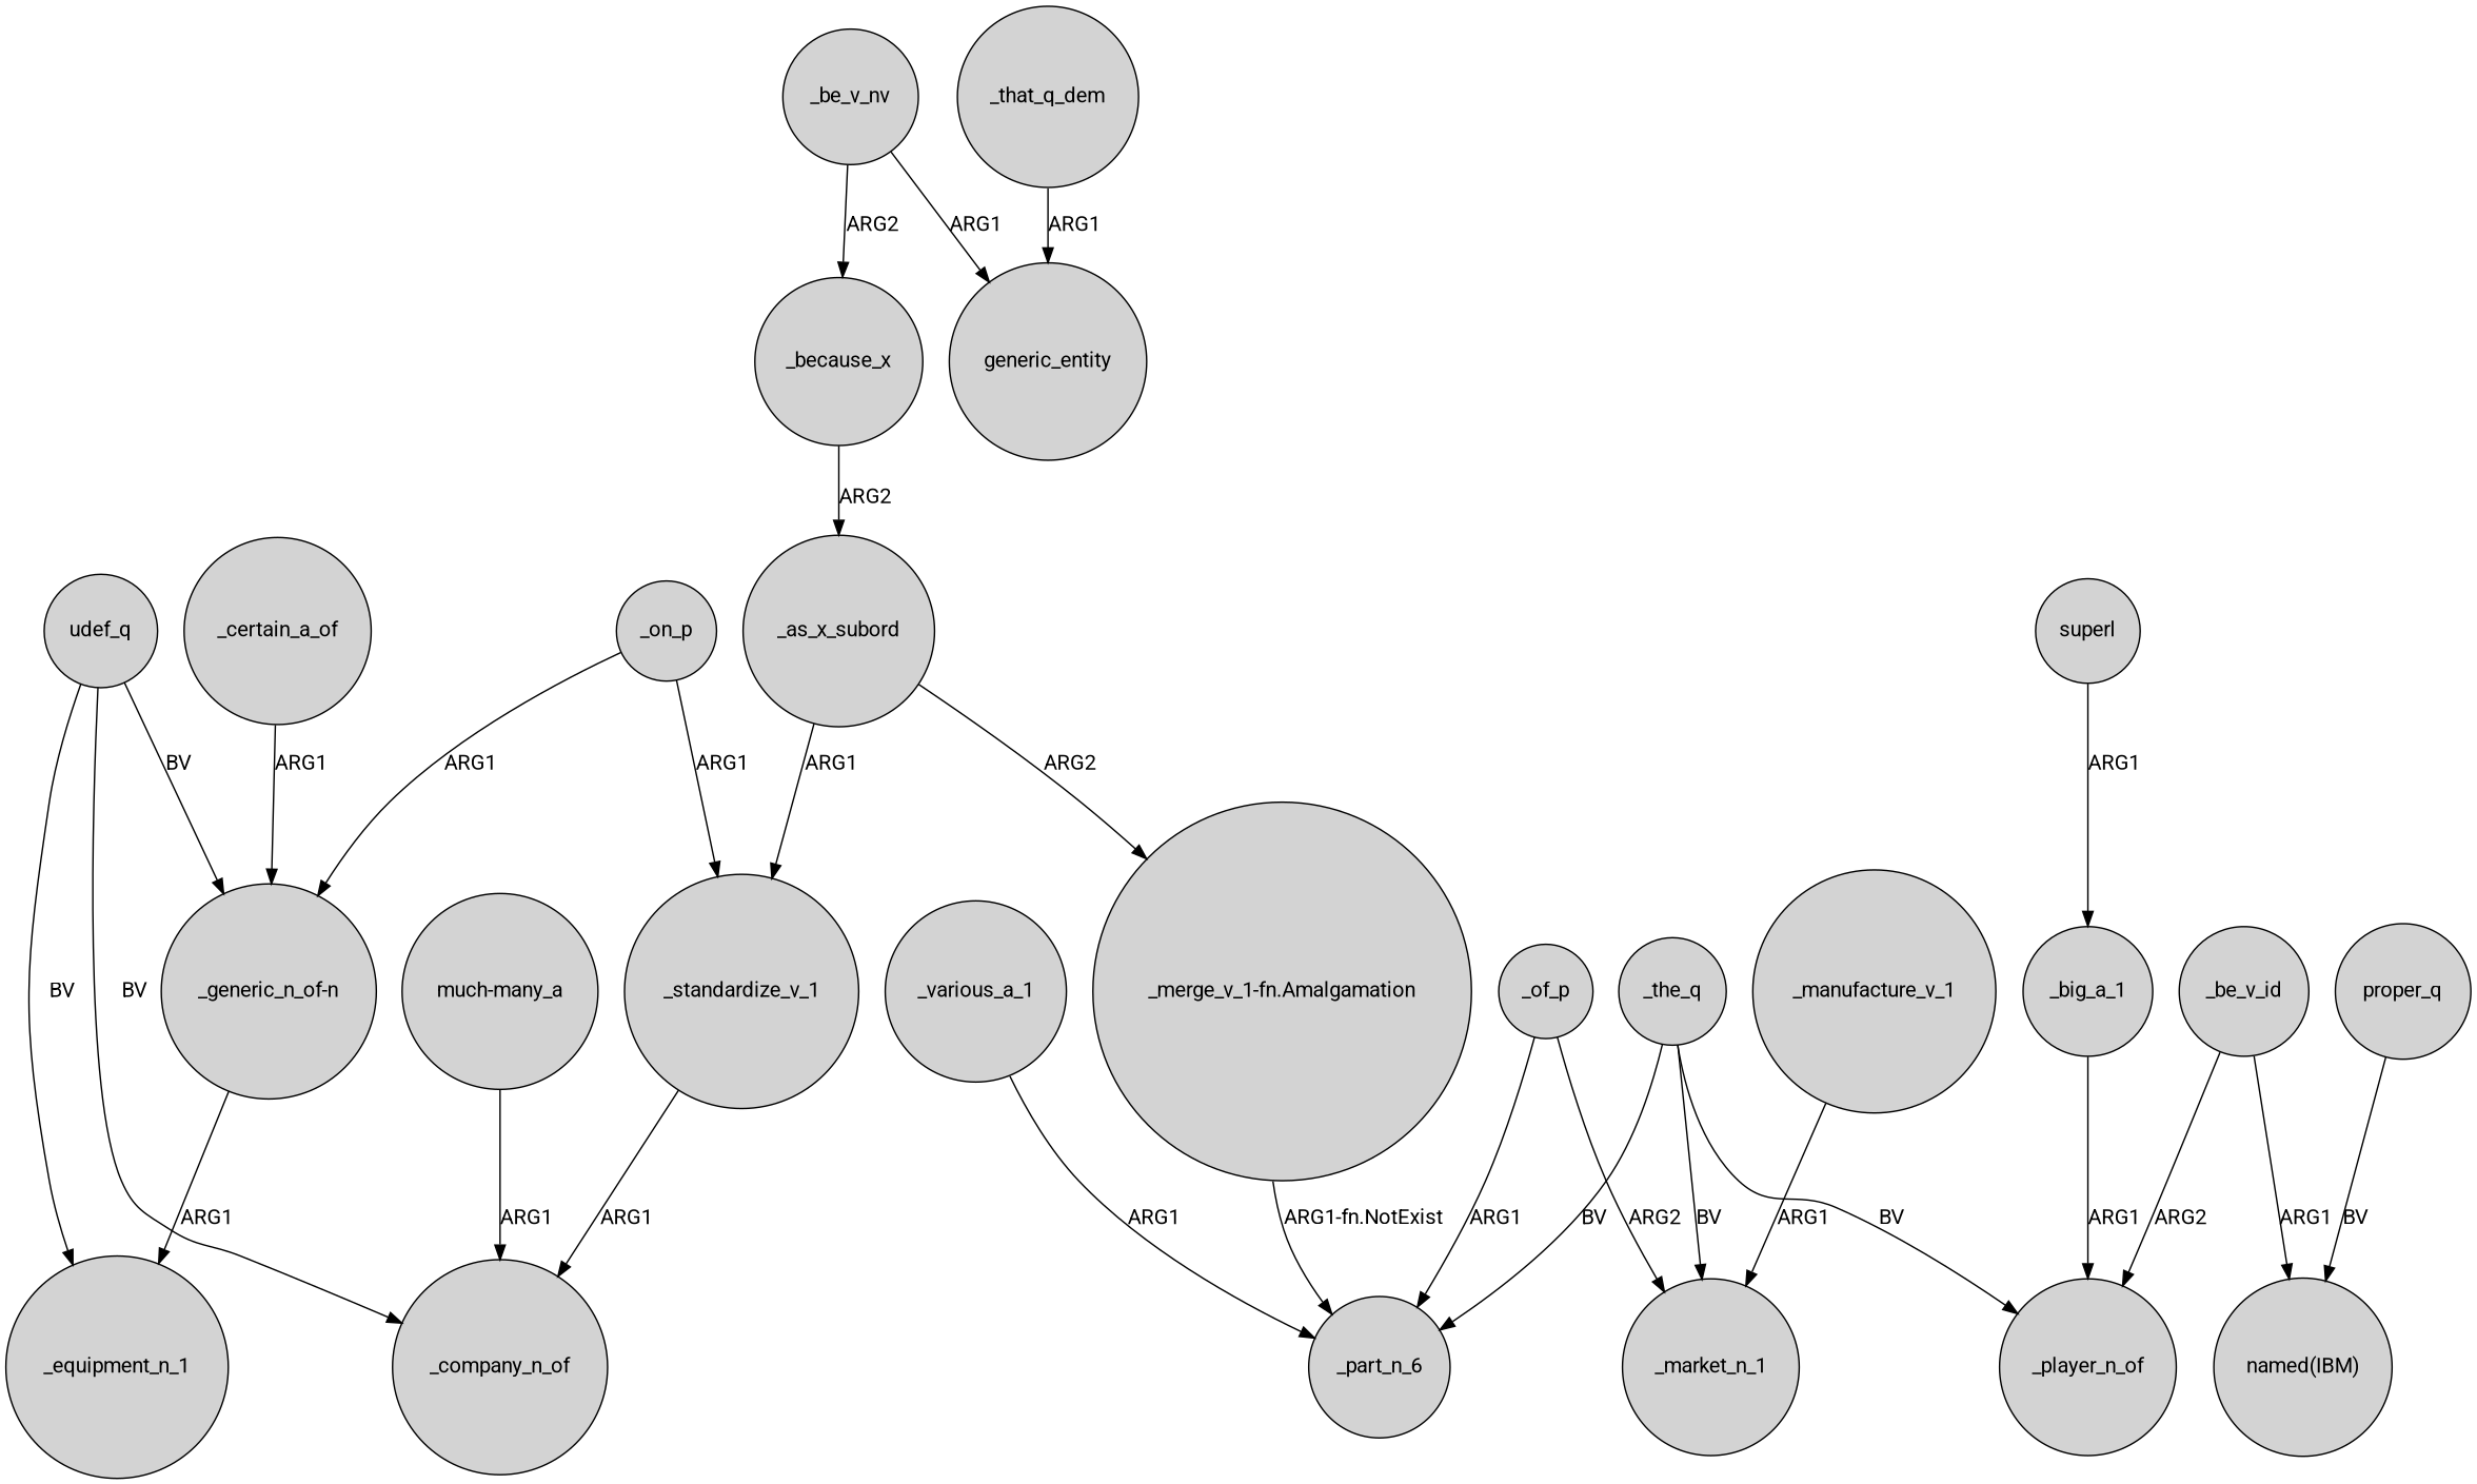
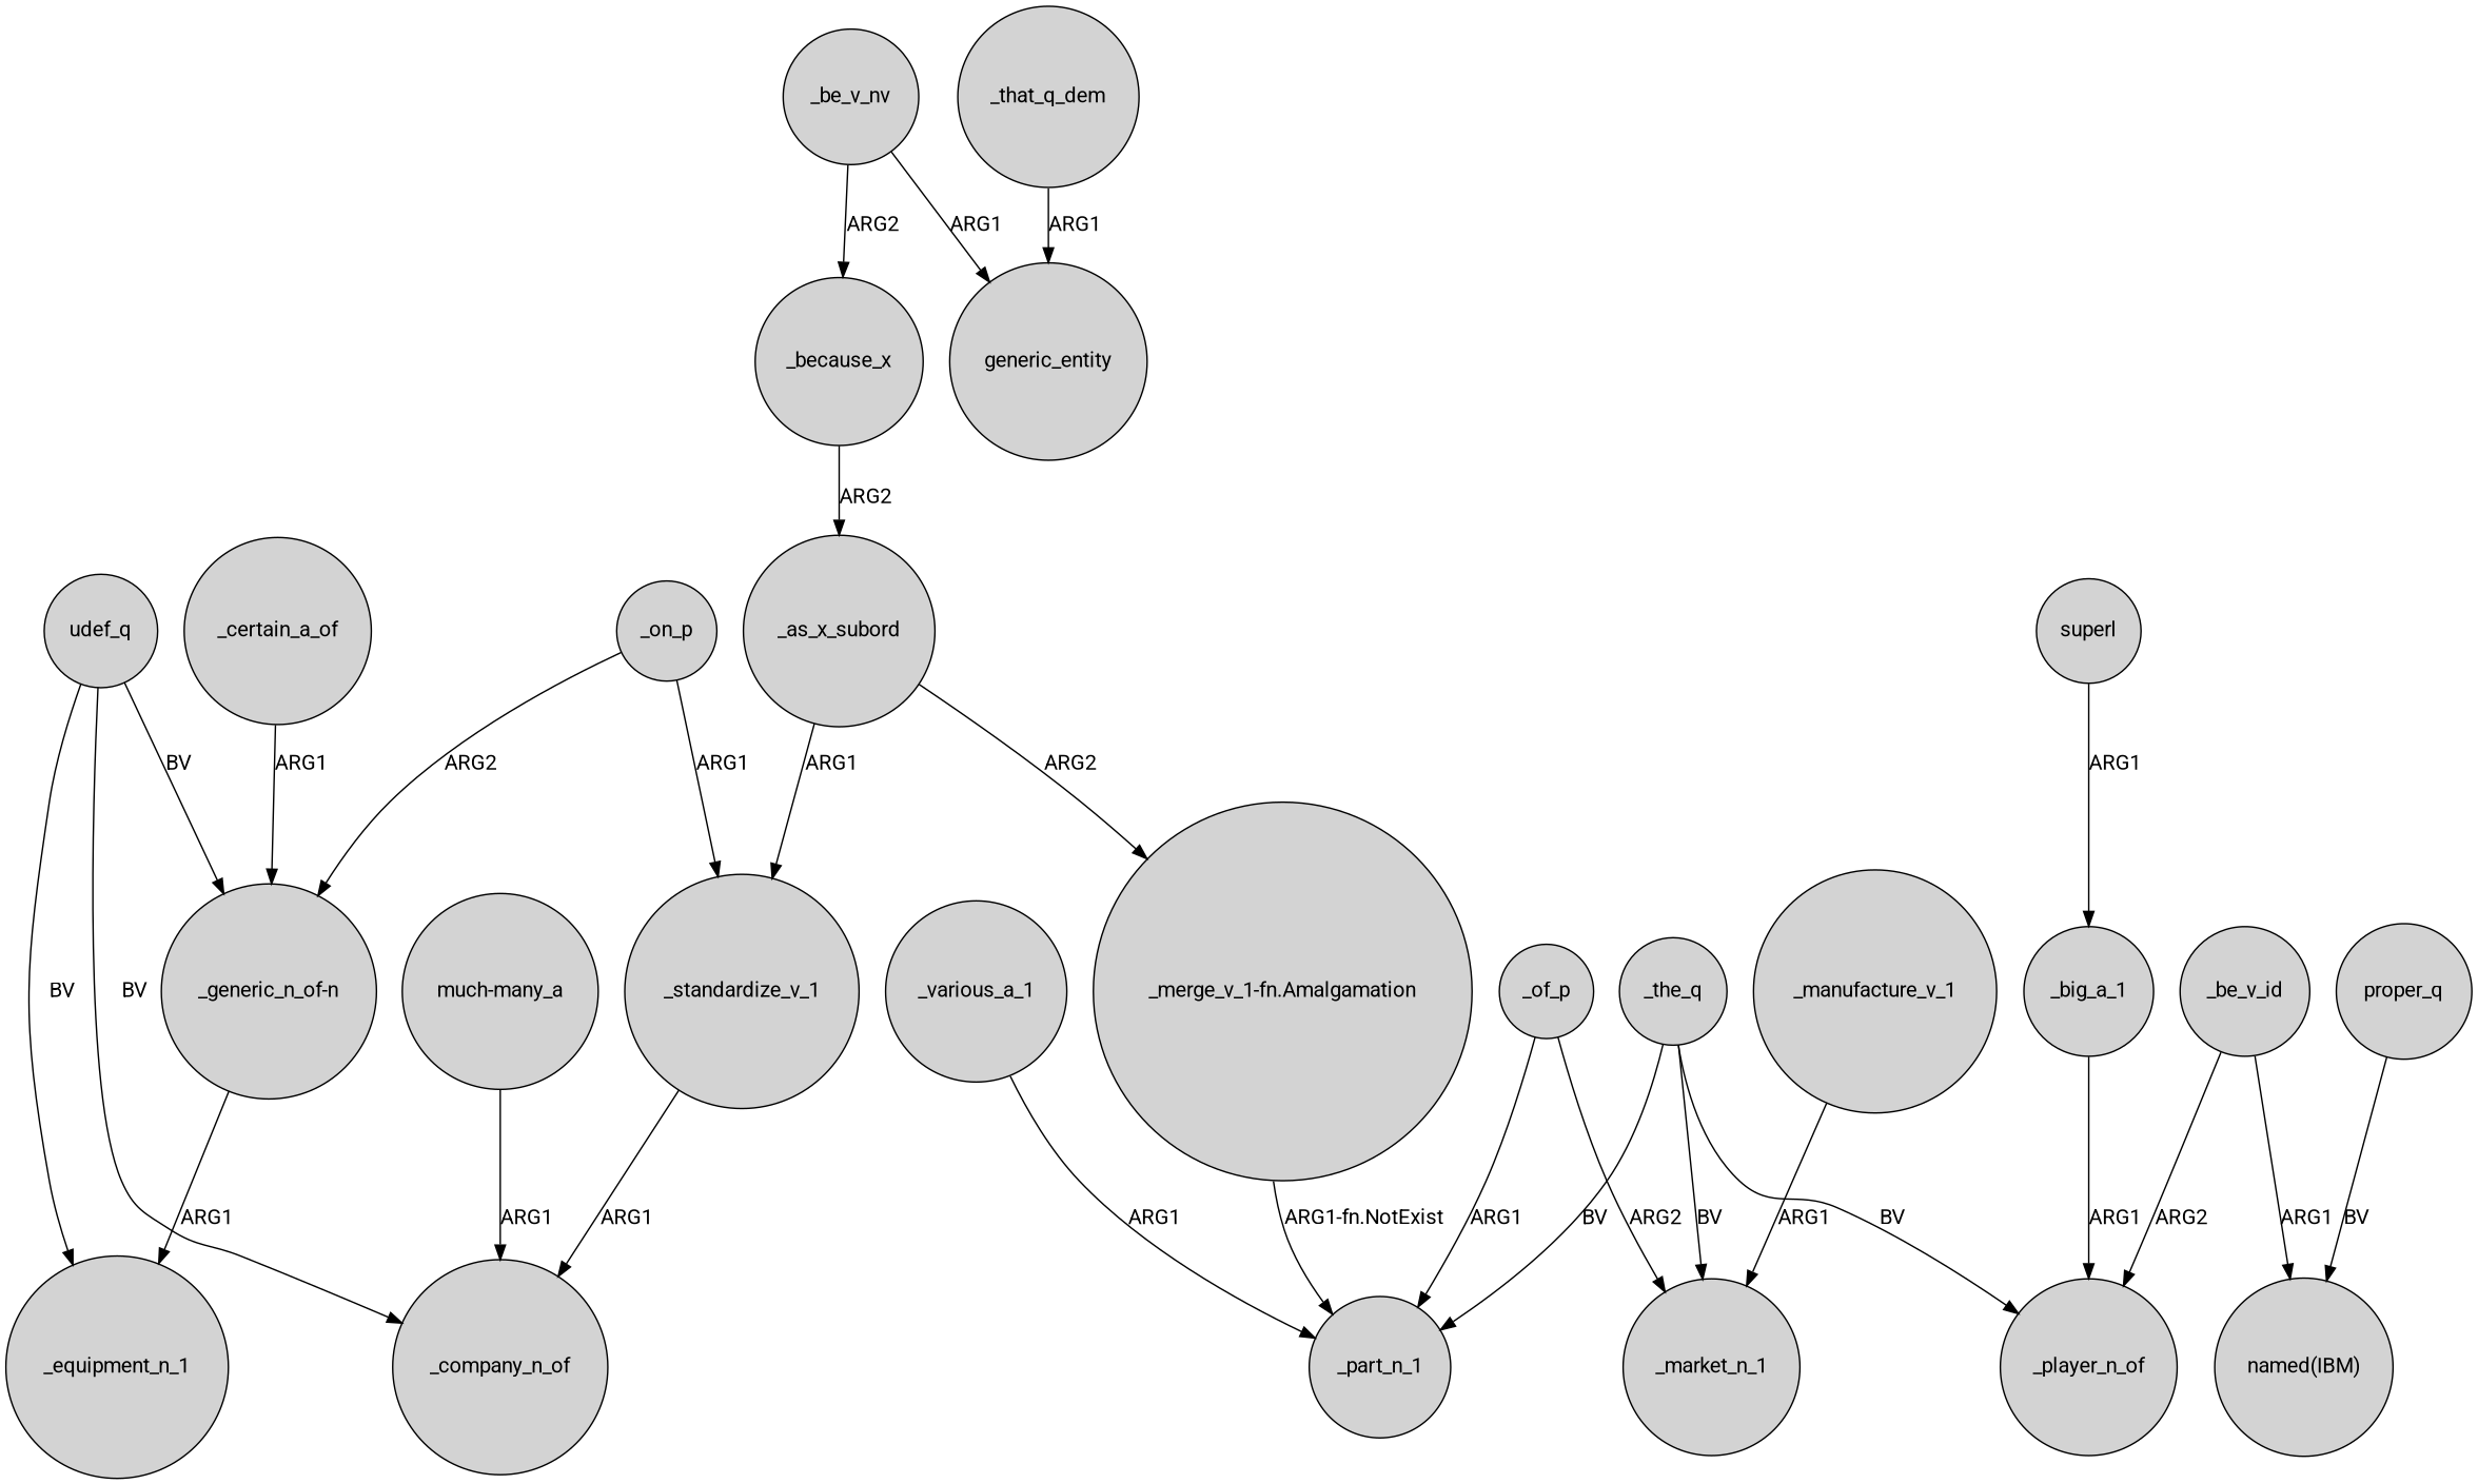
  digraph {
    fontname=Roboto
    node [fontname=Roboto shape=circle style=filled]
    edge [fontname=Roboto]
    udef_q
    _equipment_n_1
    n3 [label="_generic_n_of-n"]
    _company_n_of
    _that_q_dem
    generic_entity
    _be_v_id
    _player_n_of
    "named(IBM)"
    "_merge_v_1-fn.Amalgamation"
-   _part_n_1 [label=_part_n_6]
+   _part_n_1
    _the_q
    _market_n_1
    _as_x_subord
    _standardize_v_1
    proper_q
    _big_a_1
    _of_p
    _certain_a_of
    "much-many_a"
    _be_v_nv
    _because_x
    _various_a_1
    _manufacture_v_1
    _on_p
    superl
    udef_q -> _equipment_n_1 [label=BV]
    udef_q -> n3 [label=BV]
    udef_q -> _company_n_of [label=BV]
    n3 -> _equipment_n_1 [label=ARG1]
    _that_q_dem -> generic_entity [label=ARG1]
    _be_v_id -> _player_n_of [label=ARG2]
    _be_v_id -> "named(IBM)" [label=ARG1]
    "_merge_v_1-fn.Amalgamation" -> _part_n_1 [label="ARG1-fn.NotExist"]
    _the_q -> _player_n_of [label=BV]
    _the_q -> _part_n_1 [label=BV]
    _the_q -> _market_n_1 [label=BV]
    _as_x_subord -> "_merge_v_1-fn.Amalgamation" [label=ARG2]
    _as_x_subord -> _standardize_v_1 [label=ARG1]
    _standardize_v_1 -> _company_n_of [label=ARG1]
    proper_q -> "named(IBM)" [label=BV]
    _big_a_1 -> _player_n_of [label=ARG1]
    _of_p -> _part_n_1 [label=ARG1]
    _of_p -> _market_n_1 [label=ARG2]
    _certain_a_of -> n3 [label=ARG1]
    "much-many_a" -> _company_n_of [label=ARG1]
    _be_v_nv -> generic_entity [label=ARG1]
    _be_v_nv -> _because_x [label=ARG2]
    _because_x -> _as_x_subord [label=ARG2]
    _various_a_1 -> _part_n_1 [label=ARG1]
    _manufacture_v_1 -> _market_n_1 [label=ARG1]
-   _on_p -> n3 [label=ARG1]
+   _on_p -> n3 [label=ARG2]
    _on_p -> _standardize_v_1 [label=ARG1]
    superl -> _big_a_1 [label=ARG1]
  }
